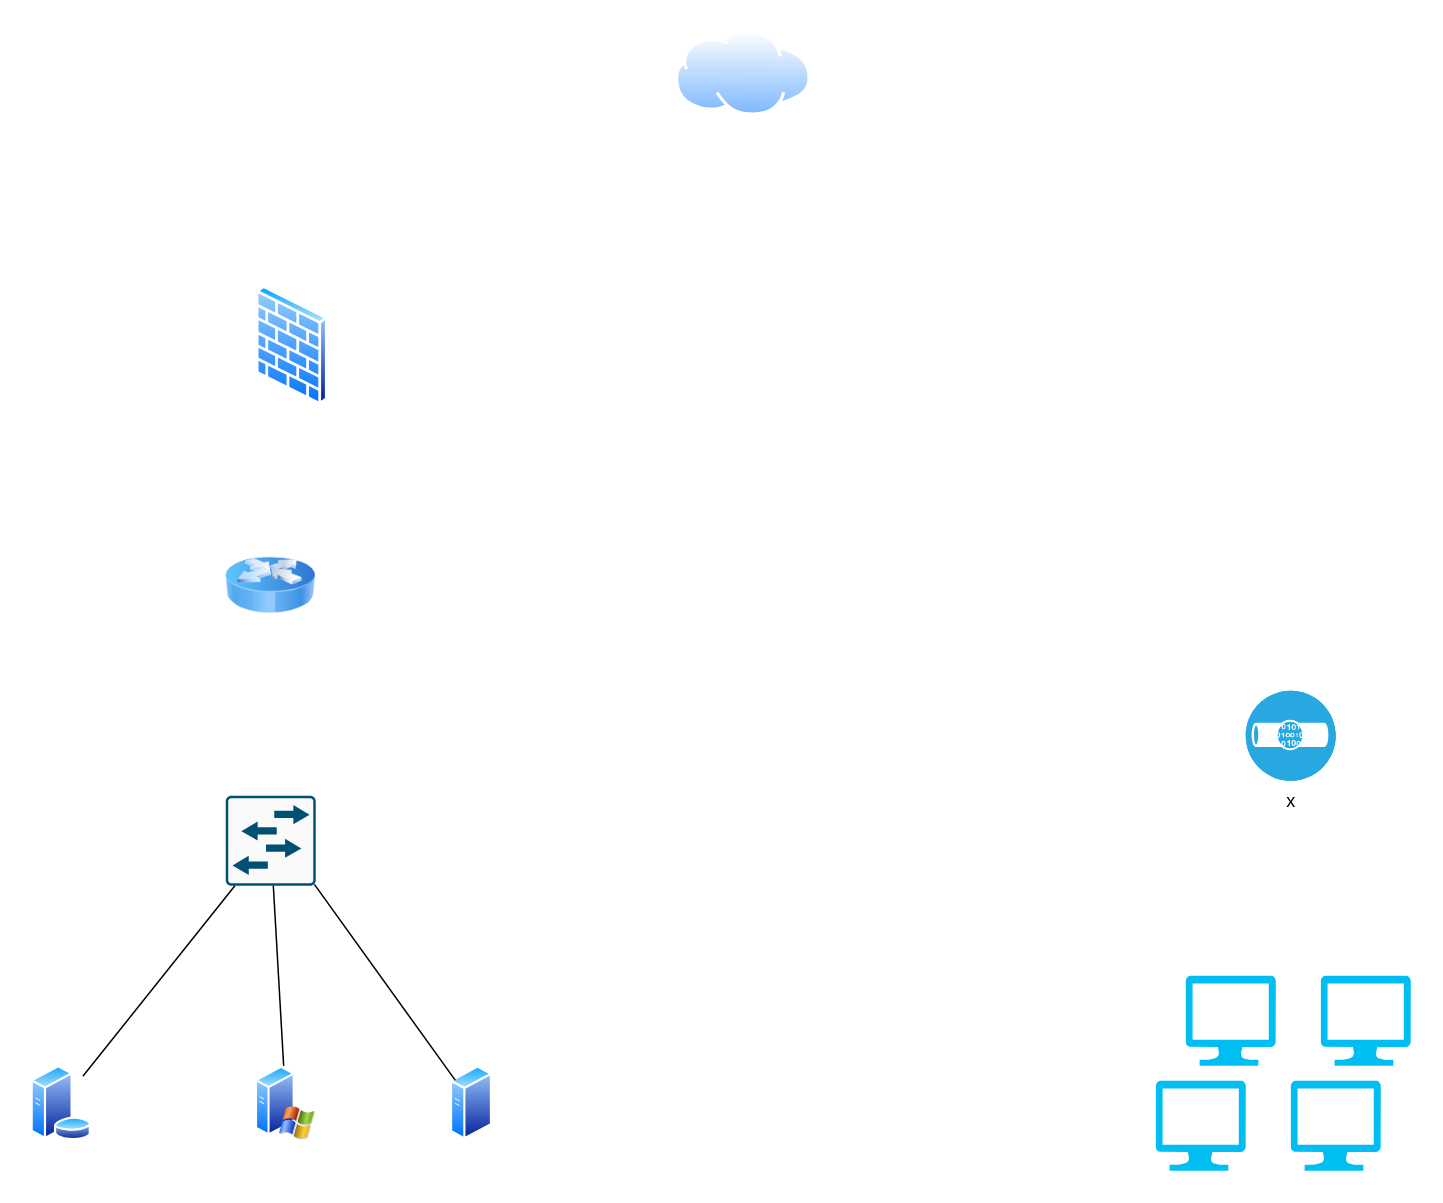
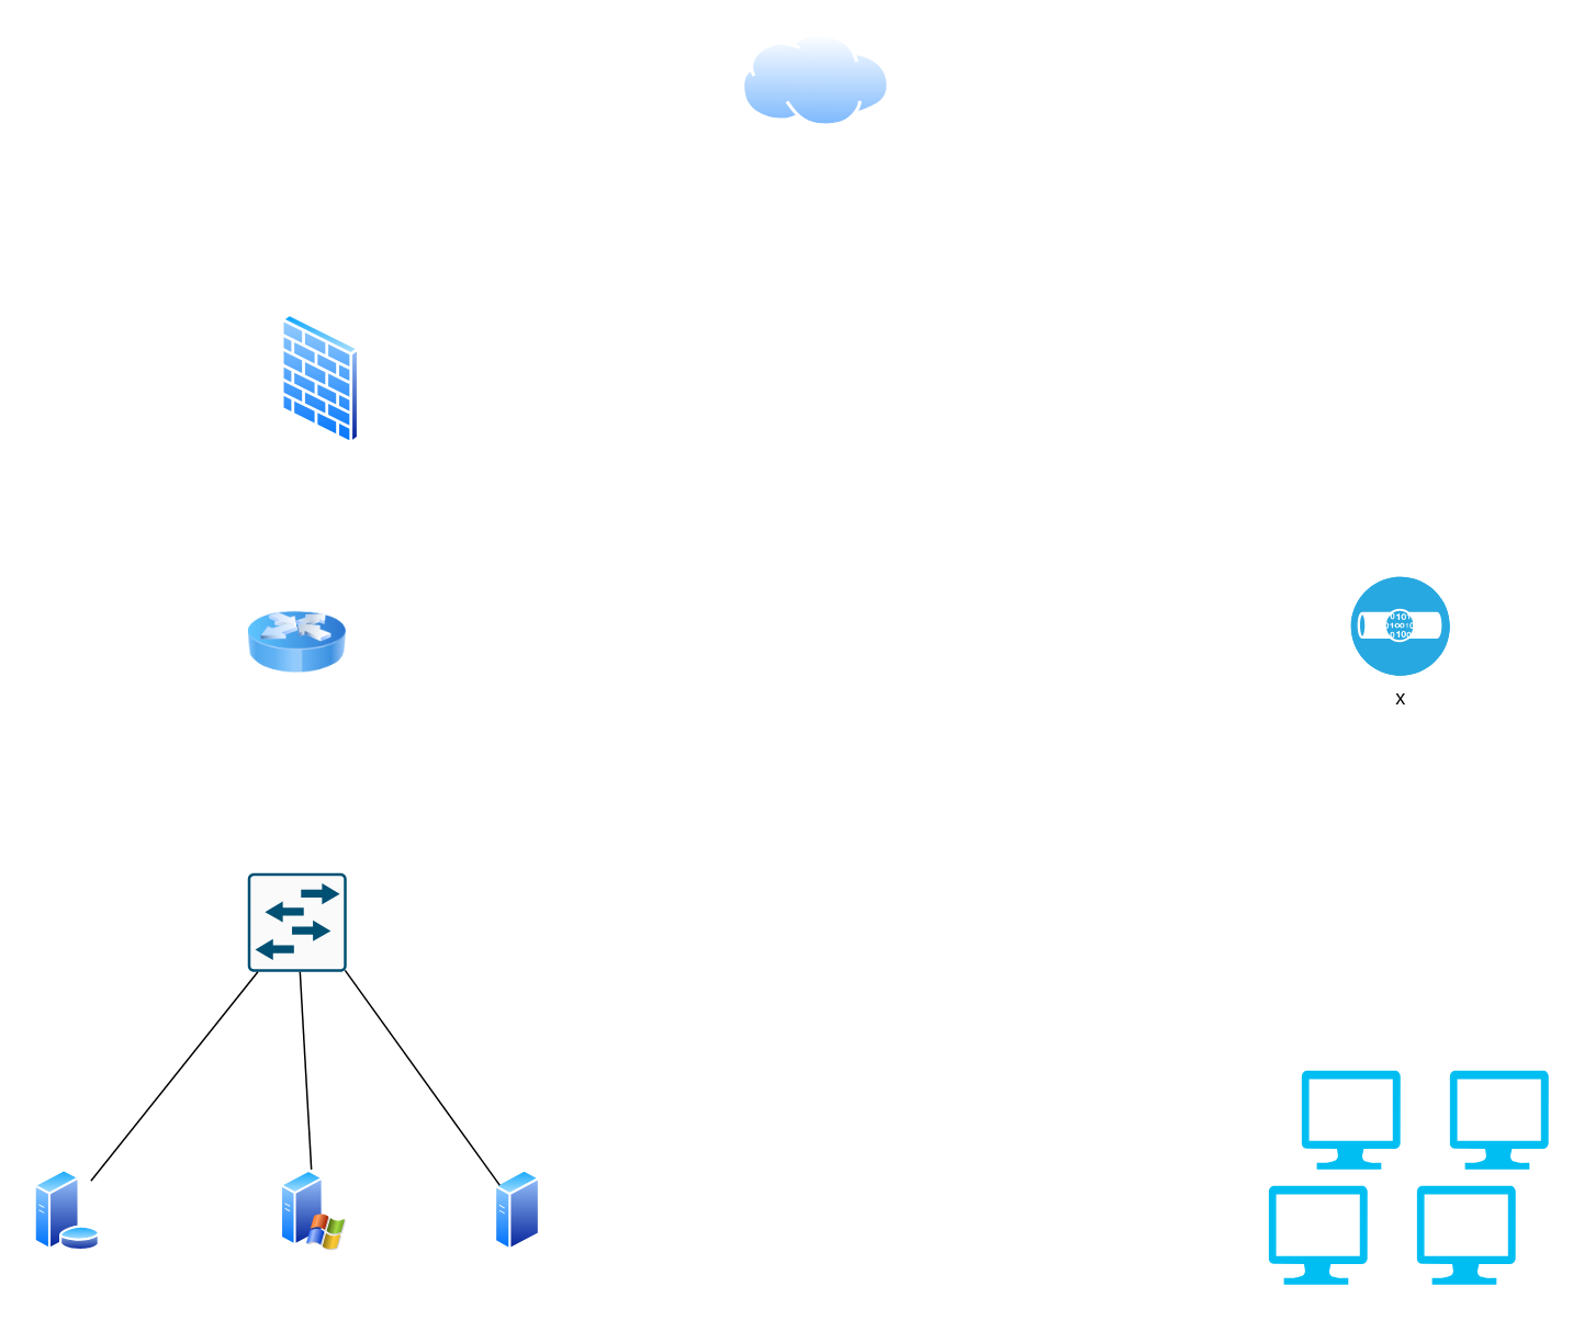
  <mxCell id="0" />
  <mxCell id="1" parent="0" />
  <mxCell id="2" value="" style="image;html=1;image=img/lib/clip_art/networking/Router_Icon_128x128.png" vertex="1" parent="1"><mxGeometry x="150" y="360" width="60" height="60" as="geometry" /></mxCell>
  <mxCell id="3" value="" style="sketch=0;points=[[0.015,0.015,0],[0.985,0.015,0],[0.985,0.985,0],[0.015,0.985,0],[0.25,0,0],[0.5,0,0],[0.75,0,0],[1,0.25,0],[1,0.5,0],[1,0.75,0],[0.75,1,0],[0.5,1,0],[0.25,1,0],[0,0.75,0],[0,0.5,0],[0,0.25,0]];verticalLabelPosition=bottom;html=1;verticalAlign=top;aspect=fixed;align=center;pointerEvents=1;shape=mxgraph.cisco19.rect;prIcon=l2_switch;fillColor=#FAFAFA;strokeColor=#005073;" vertex="1" parent="1"><mxGeometry x="150" y="530" width="60" height="60" as="geometry" /></mxCell>
  <mxCell id="4" value="" style="image;aspect=fixed;perimeter=ellipsePerimeter;html=1;align=center;shadow=0;dashed=0;spacingTop=3;image=img/lib/active_directory/database_server.svg;" vertex="1" parent="1"><mxGeometry x="20" y="710" width="41" height="50" as="geometry" /></mxCell>
  <mxCell id="5" value="" style="image;aspect=fixed;perimeter=ellipsePerimeter;html=1;align=center;shadow=0;dashed=0;spacingTop=3;image=img/lib/active_directory/windows_server_2.svg;" vertex="1" parent="1"><mxGeometry x="170" y="710" width="40" height="50" as="geometry" /></mxCell>
  <mxCell id="6" value="" style="image;aspect=fixed;perimeter=ellipsePerimeter;html=1;align=center;shadow=0;dashed=0;spacingTop=3;image=img/lib/active_directory/generic_server.svg;" vertex="1" parent="1"><mxGeometry x="300" y="710" width="28.0" height="50" as="geometry" /></mxCell>
  <mxCell id="7" value="" style="image;aspect=fixed;perimeter=ellipsePerimeter;html=1;align=center;shadow=0;dashed=0;spacingTop=3;image=img/lib/active_directory/firewall.svg;" vertex="1" parent="1"><mxGeometry x="170" y="190" width="48.8" height="80" as="geometry" /></mxCell>
  <mxCell id="8" value="" style="verticalLabelPosition=bottom;html=1;verticalAlign=top;align=center;strokeColor=none;fillColor=#00BEF2;shape=mxgraph.azure.computer;pointerEvents=1;" vertex="1" parent="1"><mxGeometry x="880" y="650" width="60" height="60" as="geometry" /></mxCell>
- <mxCell id="9" value="x" style="fillColor=#28A8E0;verticalLabelPosition=bottom;sketch=0;html=1;strokeColor=#ffffff;verticalAlign=top;align=center;points=[[0.145,0.145,0],[0.5,0,0],[0.855,0.145,0],[1,0.5,0],[0.855,0.855,0],[0.5,1,0],[0.145,0.855,0],[0,0.5,0]];pointerEvents=1;shape=mxgraph.cisco_safe.compositeIcon;bgIcon=ellipse;resIcon=mxgraph.cisco_safe.capability.virtual_private_network;" vertex="1" parent="1"><mxGeometry x="830" y="460" width="60" height="60" as="geometry" /></mxCell>
+ <mxCell id="9" value="x" style="fillColor=#28A8E0;verticalLabelPosition=bottom;sketch=0;html=1;strokeColor=#ffffff;verticalAlign=top;align=center;points=[[0.145,0.145,0],[0.5,0,0],[0.855,0.145,0],[1,0.5,0],[0.855,0.855,0],[0.5,1,0],[0.145,0.855,0],[0,0.5,0]];pointerEvents=1;shape=mxgraph.cisco_safe.compositeIcon;bgIcon=ellipse;resIcon=mxgraph.cisco_safe.capability.virtual_private_network;" vertex="1" parent="1"><mxGeometry x="820" y="350" width="60" height="60" as="geometry" /></mxCell>
  <mxCell id="10" value="" style="image;aspect=fixed;perimeter=ellipsePerimeter;html=1;align=center;shadow=0;dashed=0;spacingTop=3;image=img/lib/active_directory/internet_cloud.svg;" vertex="1" parent="1"><mxGeometry x="450" y="20" width="90.48" height="57" as="geometry" /></mxCell>
  <mxCell id="11" value="" style="verticalLabelPosition=bottom;html=1;verticalAlign=top;align=center;strokeColor=none;fillColor=#00BEF2;shape=mxgraph.azure.computer;pointerEvents=1;" vertex="1" parent="1"><mxGeometry x="860" y="720" width="60" height="60" as="geometry" /></mxCell>
  <mxCell id="12" value="" style="verticalLabelPosition=bottom;html=1;verticalAlign=top;align=center;strokeColor=none;fillColor=#00BEF2;shape=mxgraph.azure.computer;pointerEvents=1;" vertex="1" parent="1"><mxGeometry x="770" y="720" width="60" height="60" as="geometry" /></mxCell>
  <mxCell id="13" value="" style="verticalLabelPosition=bottom;html=1;verticalAlign=top;align=center;strokeColor=none;fillColor=#00BEF2;shape=mxgraph.azure.computer;pointerEvents=1;" vertex="1" parent="1"><mxGeometry x="790" y="650" width="60" height="60" as="geometry" /></mxCell>
  <mxCell id="14" value="" style="endArrow=none;html=1;rounded=0;" edge="1" parent="1" source="4" target="3"><mxGeometry width="50" height="50" relative="1" as="geometry"><mxPoint x="540" y="550" as="sourcePoint" /><mxPoint x="590" y="500" as="targetPoint" /></mxGeometry></mxCell>
  <mxCell id="15" value="" style="endArrow=none;html=1;rounded=0;entryX=0.985;entryY=0.985;entryDx=0;entryDy=0;entryPerimeter=0;" edge="1" parent="1" source="6" target="3"><mxGeometry width="50" height="50" relative="1" as="geometry"><mxPoint x="65" y="727" as="sourcePoint" /><mxPoint x="166" y="600" as="targetPoint" /></mxGeometry></mxCell>
  <mxCell id="16" value="" style="endArrow=none;html=1;rounded=0;" edge="1" parent="1" source="5" target="3"><mxGeometry width="50" height="50" relative="1" as="geometry"><mxPoint x="75" y="737" as="sourcePoint" /><mxPoint x="176" y="610" as="targetPoint" /></mxGeometry></mxCell>
